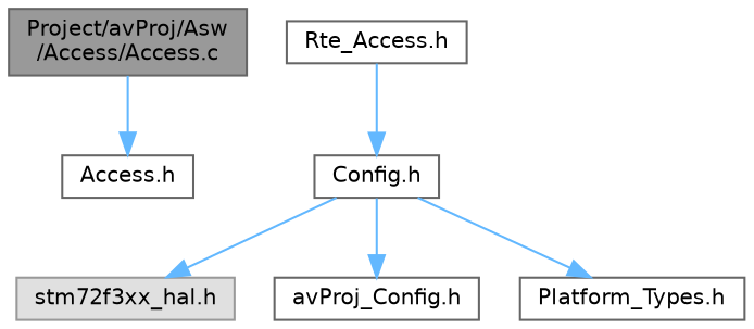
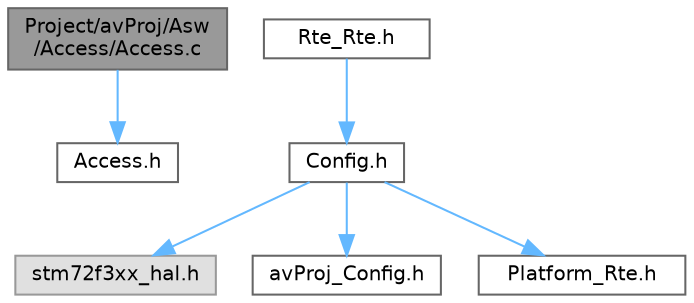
  digraph {
    node [color=grey40 fillcolor=white fontname=Helvetica fontsize=10 shape=box style=filled]
    edge [color=steelblue1 fontname=Helvetica fontsize=10 labelfontname=Helvetica labelfontsize=10 style=solid]
    n1 [color=gray40 fillcolor=grey60 fontcolor=black height=0.2 label="Project/avProj/Asw\l/Access/Access.c" width=0.4]
    n2 [height=0.2 label="Access.h" width=0.4]
-   n3 [height=0.2 label="Rte_Access.h" width=0.4]
+   n3 [height=0.2 label="Rte_Rte.h" width=0.4]
    n4 [height=0.2 label="Config.h" width=0.4]
    n5 [color=grey60 fillcolor="#E0E0E0" height=0.2 label="stm72f3xx_hal.h" width=0.4]
    n6 [height=0.2 label="avProj_Config.h" width=0.4]
-   n7 [height=0.2 label="Platform_Types.h" width=0.4]
+   n7 [height=0.2 label="Platform_Rte.h" width=0.4]
    n1 -> n2
    n3 -> n4
    n4 -> n5
    n4 -> n6
    n4 -> n7
  }
